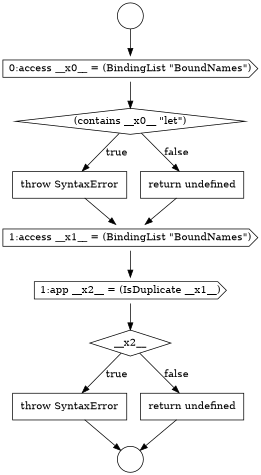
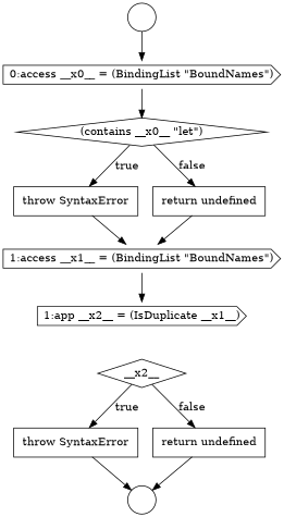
  digraph {
    node [color=black fillcolor=white shape=none style=filled]
    edge [color=black]
    n1 [label=<<font color="black">1:app __x2__ = (IsDuplicate __x1__)</font>> shape=cds]
    n2 [label=<<font color="black">__x2__</font>> shape=diamond]
    n3 [label=<<font color="black">     <table border="0" cellborder="1" cellspacing="0" cellpadding="10">       <tr><td align="left">throw SyntaxError</td></tr>     </table>   </font>> margin=0]
    n4 [label=<<font color="black">1:access __x1__ = (BindingList &quot;BoundNames&quot;)</font>> shape=cds]
    n5 [label=" " shape=circle]
    n6 [label=<<font color="black">0:access __x0__ = (BindingList &quot;BoundNames&quot;)</font>> shape=cds]
    n7 [label=<<font color="black">(contains __x0__ &quot;let&quot;)</font>> shape=diamond]
    n8 [label=<<font color="black">     <table border="0" cellborder="1" cellspacing="0" cellpadding="10">       <tr><td align="left">return undefined</td></tr>     </table>   </font>> margin=0]
    n9 [label=<<font color="black">     <table border="0" cellborder="1" cellspacing="0" cellpadding="10">       <tr><td align="left">throw SyntaxError</td></tr>     </table>   </font>> margin=0]
    n10 [label=" " shape=circle]
    n11 [label=<<font color="black">     <table border="0" cellborder="1" cellspacing="0" cellpadding="10">       <tr><td align="left">return undefined</td></tr>     </table>   </font>> margin=0]
-   n1 -> n2
    n2 -> n9 [label=<<font color="black">true</font>>]
    n2 -> n11 [label=<<font color="black">false</font>>]
    n3 -> n4
    n4 -> n1
    n5 -> n6
    n6 -> n7
    n7 -> n3 [label=<<font color="black">true</font>>]
    n7 -> n8 [label=<<font color="black">false</font>>]
    n8 -> n4
    n9 -> n10
    n11 -> n10
  }
